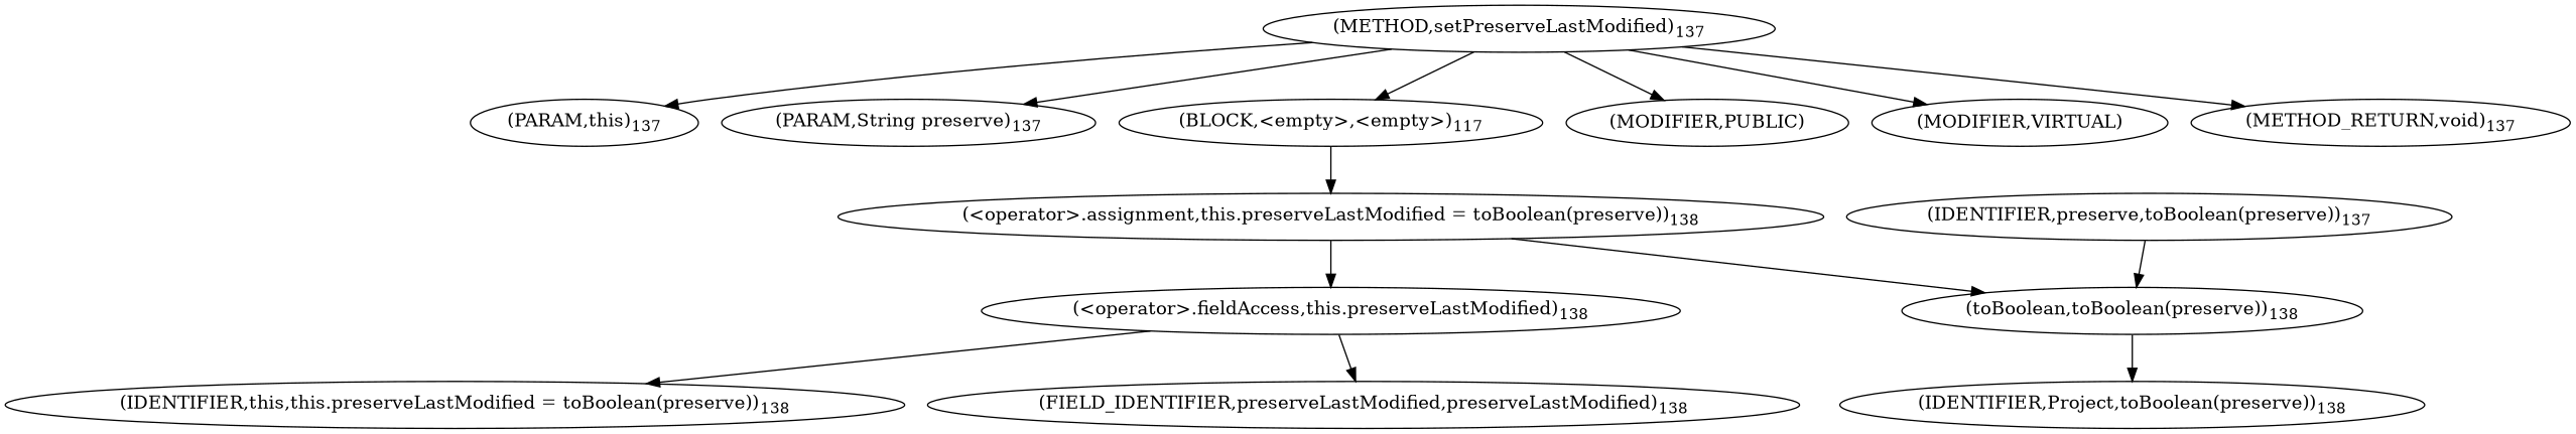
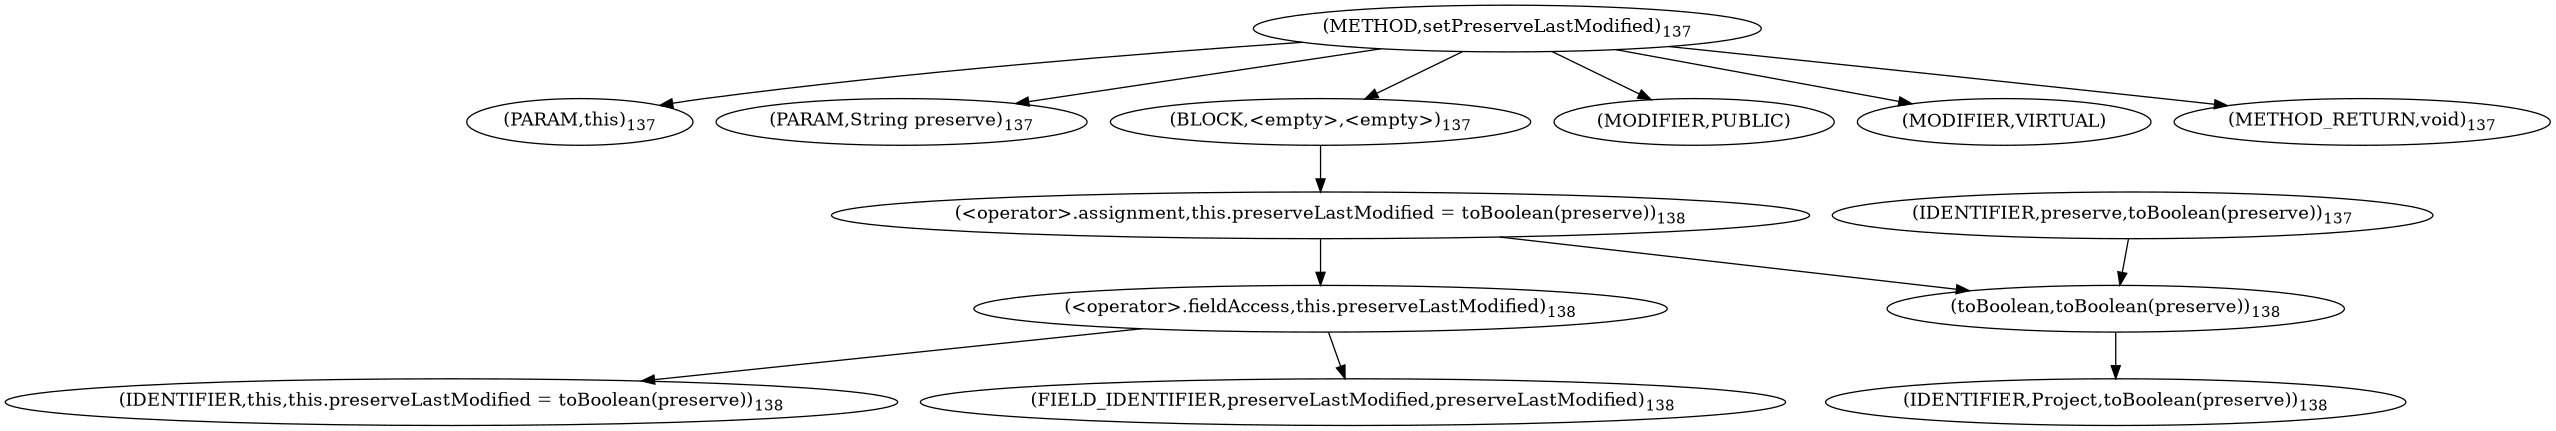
  digraph {
    n1 [label=<(METHOD,setPreserveLastModified)<SUB>137</SUB>>]
    n2 [label=<(PARAM,this)<SUB>137</SUB>>]
    n3 [label=<(PARAM,String preserve)<SUB>137</SUB>>]
-   n4 [label=<(BLOCK,&lt;empty&gt;,&lt;empty&gt;)<SUB>117</SUB>>]
+   n4 [label=<(BLOCK,&lt;empty&gt;,&lt;empty&gt;)<SUB>137</SUB>>]
    n5 [label=<(MODIFIER,PUBLIC)>]
    n6 [label=<(MODIFIER,VIRTUAL)>]
    n7 [label=<(METHOD_RETURN,void)<SUB>137</SUB>>]
    n8 [label=<(&lt;operator&gt;.assignment,this.preserveLastModified = toBoolean(preserve))<SUB>138</SUB>>]
    n9 [label=<(&lt;operator&gt;.fieldAccess,this.preserveLastModified)<SUB>138</SUB>>]
    n10 [label=<(toBoolean,toBoolean(preserve))<SUB>138</SUB>>]
    n11 [label=<(IDENTIFIER,this,this.preserveLastModified = toBoolean(preserve))<SUB>138</SUB>>]
    n12 [label=<(FIELD_IDENTIFIER,preserveLastModified,preserveLastModified)<SUB>138</SUB>>]
    n13 [label=<(IDENTIFIER,Project,toBoolean(preserve))<SUB>138</SUB>>]
    n14 [label=<(IDENTIFIER,preserve,toBoolean(preserve))<SUB>137</SUB>>]
    n1 -> n2
    n1 -> n3
    n1 -> n4
    n1 -> n5
    n1 -> n6
    n1 -> n7
    n4 -> n8
    n8 -> n9
    n8 -> n10
    n9 -> n11
    n9 -> n12
    n10 -> n13
    n14 -> n10
  }
